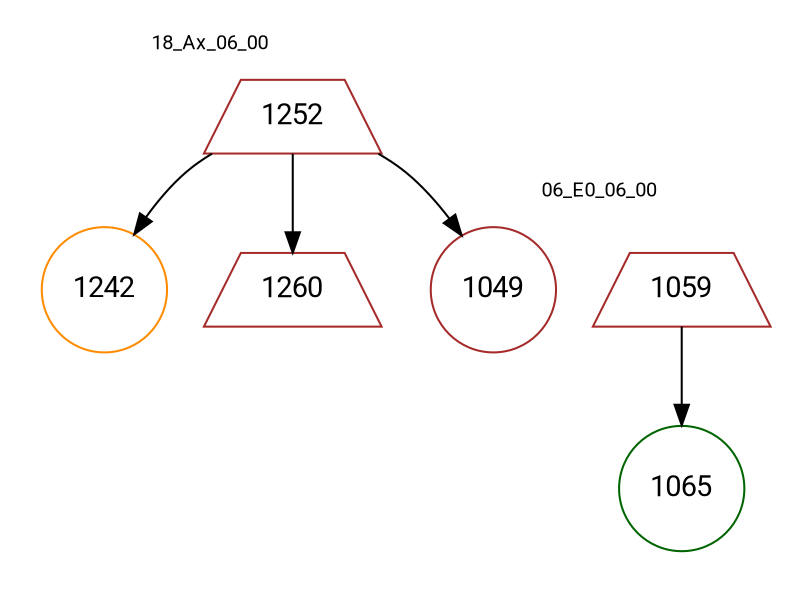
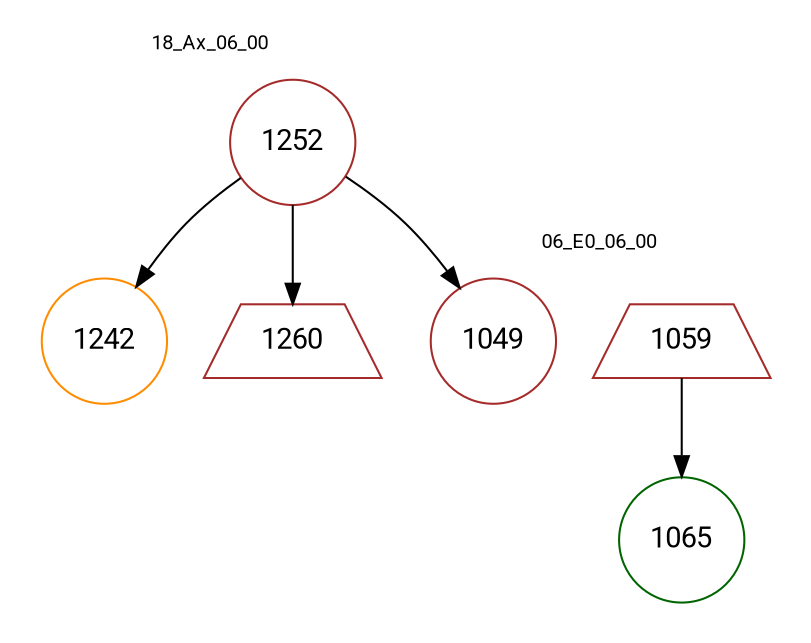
  digraph {
    fontname=Roboto
    node [color=brown fontname=Roboto shape=trapezium]
    edge [color=black fontname=Roboto]
-   n1 [label=1252]
+   n1 [label=1252 shape=circle]
    n2 [color=darkorange label=1242 shape=circle]
    n3 [label=1260]
    n4 [label=1059]
    n5 [label=1049 shape=circle]
    n6 [color=darkgreen label=1065 shape=circle]
    subgraph cluster_1 {
      color=white
      fontsize=10
      label="18_Ax_06_00"
      n1
      n2
      n3
    }
    subgraph cluster_2 {
      color=white
      fontsize=10
      label="06_E0_06_00"
      n4
      n5
      n6
    }
    n1 -> n2
    n1 -> n3
    n1 -> n5
    n4 -> n6
  }
